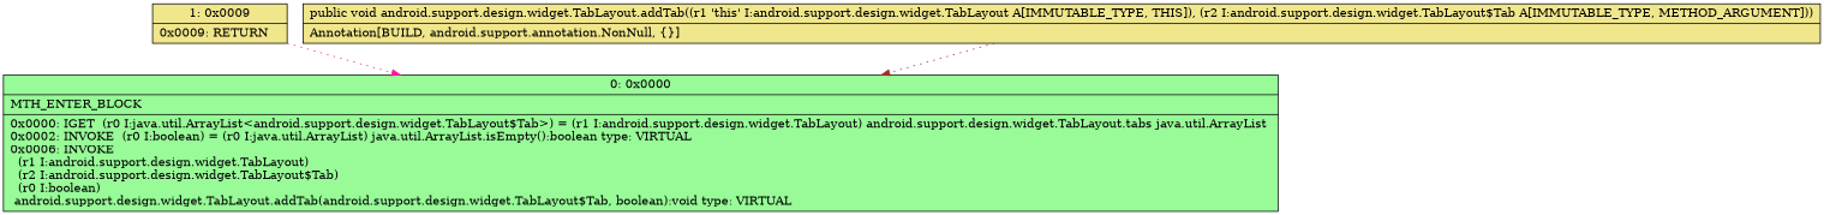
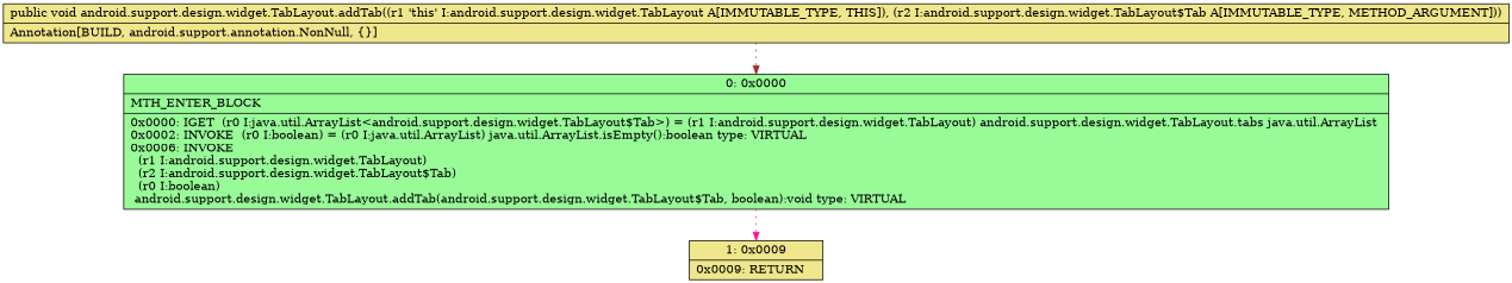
  digraph {
    node [shape=record style=filled fillcolor=khaki]
    edge [style=dotted]
    n1 [label="{0\:\ 0x0000|MTH_ENTER_BLOCK\l|0x0000: IGET  (r0 I:java.util.ArrayList\<android.support.design.widget.TabLayout$Tab\>) = (r1 I:android.support.design.widget.TabLayout) android.support.design.widget.TabLayout.tabs java.util.ArrayList \l0x0002: INVOKE  (r0 I:boolean) = (r0 I:java.util.ArrayList) java.util.ArrayList.isEmpty():boolean type: VIRTUAL \l0x0006: INVOKE  \l  (r1 I:android.support.design.widget.TabLayout)\l  (r2 I:android.support.design.widget.TabLayout$Tab)\l  (r0 I:boolean)\l android.support.design.widget.TabLayout.addTab(android.support.design.widget.TabLayout$Tab, boolean):void type: VIRTUAL \l}" fillcolor=palegreen]
    n2 [label="{1\:\ 0x0009|0x0009: RETURN   \l}"]
    n3 [label="{public void android.support.design.widget.TabLayout.addTab((r1 'this' I:android.support.design.widget.TabLayout A[IMMUTABLE_TYPE, THIS]), (r2 I:android.support.design.widget.TabLayout$Tab A[IMMUTABLE_TYPE, METHOD_ARGUMENT]))  | Annotation[BUILD, android.support.annotation.NonNull, \{\}]\l}"]
-   n2 -> n1 [color=deeppink]
+   n1 -> n2 [color=deeppink]
    n3 -> n1 [color=brown]
  }
